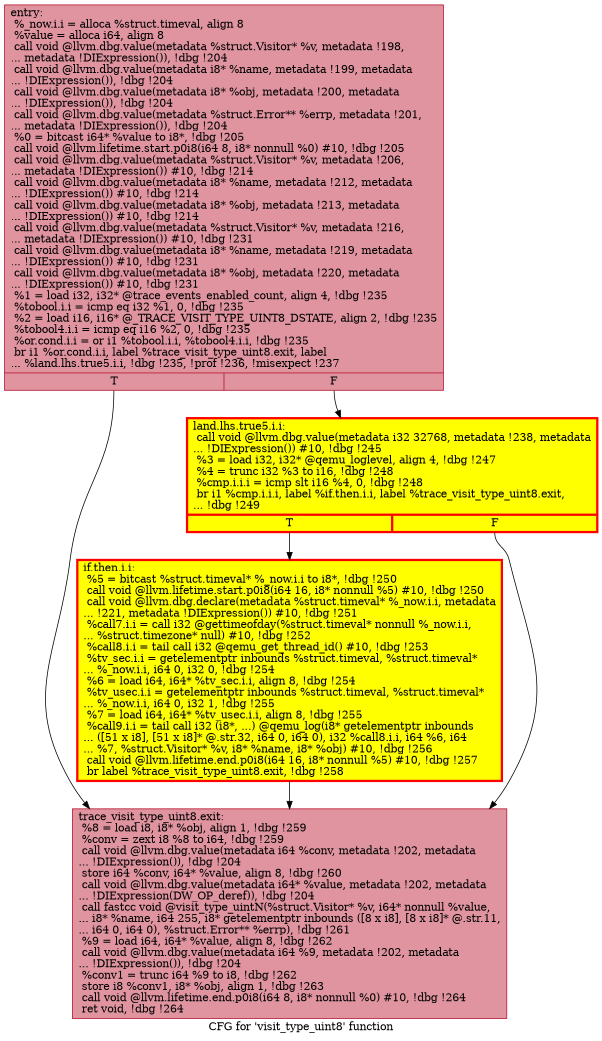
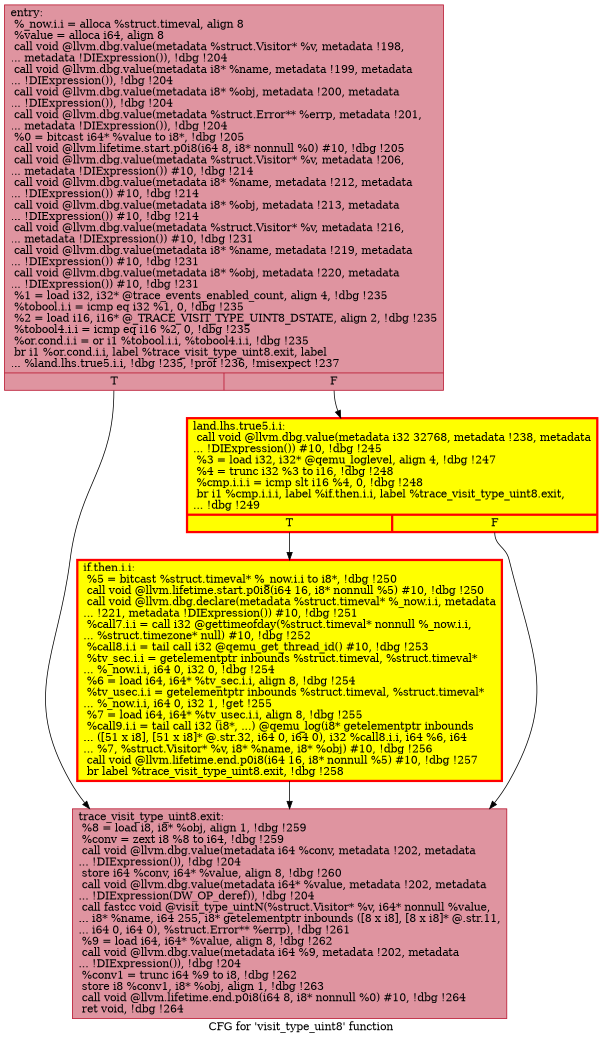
  digraph {
    label="CFG for 'visit_type_uint8' function"
    node [color="#b70d28ff" fillcolor="#b70d2870" shape=record style=filled]
    edge [tailport=s0]
    n1 [label="{entry:\l  %_now.i.i = alloca %struct.timeval, align 8\l  %value = alloca i64, align 8\l  call void @llvm.dbg.value(metadata %struct.Visitor* %v, metadata !198,\l... metadata !DIExpression()), !dbg !204\l  call void @llvm.dbg.value(metadata i8* %name, metadata !199, metadata\l... !DIExpression()), !dbg !204\l  call void @llvm.dbg.value(metadata i8* %obj, metadata !200, metadata\l... !DIExpression()), !dbg !204\l  call void @llvm.dbg.value(metadata %struct.Error** %errp, metadata !201,\l... metadata !DIExpression()), !dbg !204\l  %0 = bitcast i64* %value to i8*, !dbg !205\l  call void @llvm.lifetime.start.p0i8(i64 8, i8* nonnull %0) #10, !dbg !205\l  call void @llvm.dbg.value(metadata %struct.Visitor* %v, metadata !206,\l... metadata !DIExpression()) #10, !dbg !214\l  call void @llvm.dbg.value(metadata i8* %name, metadata !212, metadata\l... !DIExpression()) #10, !dbg !214\l  call void @llvm.dbg.value(metadata i8* %obj, metadata !213, metadata\l... !DIExpression()) #10, !dbg !214\l  call void @llvm.dbg.value(metadata %struct.Visitor* %v, metadata !216,\l... metadata !DIExpression()) #10, !dbg !231\l  call void @llvm.dbg.value(metadata i8* %name, metadata !219, metadata\l... !DIExpression()) #10, !dbg !231\l  call void @llvm.dbg.value(metadata i8* %obj, metadata !220, metadata\l... !DIExpression()) #10, !dbg !231\l  %1 = load i32, i32* @trace_events_enabled_count, align 4, !dbg !235\l  %tobool.i.i = icmp eq i32 %1, 0, !dbg !235\l  %2 = load i16, i16* @_TRACE_VISIT_TYPE_UINT8_DSTATE, align 2, !dbg !235\l  %tobool4.i.i = icmp eq i16 %2, 0, !dbg !235\l  %or.cond.i.i = or i1 %tobool.i.i, %tobool4.i.i, !dbg !235\l  br i1 %or.cond.i.i, label %trace_visit_type_uint8.exit, label\l... %land.lhs.true5.i.i, !dbg !235, !prof !236, !misexpect !237\l|{<s0>T|<s1>F}}"]
    n2 [label="{trace_visit_type_uint8.exit:                      \l  %8 = load i8, i8* %obj, align 1, !dbg !259\l  %conv = zext i8 %8 to i64, !dbg !259\l  call void @llvm.dbg.value(metadata i64 %conv, metadata !202, metadata\l... !DIExpression()), !dbg !204\l  store i64 %conv, i64* %value, align 8, !dbg !260\l  call void @llvm.dbg.value(metadata i64* %value, metadata !202, metadata\l... !DIExpression(DW_OP_deref)), !dbg !204\l  call fastcc void @visit_type_uintN(%struct.Visitor* %v, i64* nonnull %value,\l... i8* %name, i64 255, i8* getelementptr inbounds ([8 x i8], [8 x i8]* @.str.11,\l... i64 0, i64 0), %struct.Error** %errp), !dbg !261\l  %9 = load i64, i64* %value, align 8, !dbg !262\l  call void @llvm.dbg.value(metadata i64 %9, metadata !202, metadata\l... !DIExpression()), !dbg !204\l  %conv1 = trunc i64 %9 to i8, !dbg !262\l  store i8 %conv1, i8* %obj, align 1, !dbg !263\l  call void @llvm.lifetime.end.p0i8(i64 8, i8* nonnull %0) #10, !dbg !264\l  ret void, !dbg !264\l}"]
    n3 [color=red fillcolor=yellow label="{land.lhs.true5.i.i:                               \l  call void @llvm.dbg.value(metadata i32 32768, metadata !238, metadata\l... !DIExpression()) #10, !dbg !245\l  %3 = load i32, i32* @qemu_loglevel, align 4, !dbg !247\l  %4 = trunc i32 %3 to i16, !dbg !248\l  %cmp.i.i.i = icmp slt i16 %4, 0, !dbg !248\l  br i1 %cmp.i.i.i, label %if.then.i.i, label %trace_visit_type_uint8.exit,\l... !dbg !249\l|{<s0>T|<s1>F}}" penwidth=3.0]
-   n4 [color=red fillcolor=yellow label="{if.then.i.i:                                      \l  %5 = bitcast %struct.timeval* %_now.i.i to i8*, !dbg !250\l  call void @llvm.lifetime.start.p0i8(i64 16, i8* nonnull %5) #10, !dbg !250\l  call void @llvm.dbg.declare(metadata %struct.timeval* %_now.i.i, metadata\l... !221, metadata !DIExpression()) #10, !dbg !251\l  %call7.i.i = call i32 @gettimeofday(%struct.timeval* nonnull %_now.i.i,\l... %struct.timezone* null) #10, !dbg !252\l  %call8.i.i = tail call i32 @qemu_get_thread_id() #10, !dbg !253\l  %tv_sec.i.i = getelementptr inbounds %struct.timeval, %struct.timeval*\l... %_now.i.i, i64 0, i32 0, !dbg !254\l  %6 = load i64, i64* %tv_sec.i.i, align 8, !dbg !254\l  %tv_usec.i.i = getelementptr inbounds %struct.timeval, %struct.timeval*\l... %_now.i.i, i64 0, i32 1, !dbg !255\l  %7 = load i64, i64* %tv_usec.i.i, align 8, !dbg !255\l  %call9.i.i = tail call i32 (i8*, ...) @qemu_log(i8* getelementptr inbounds\l... ([51 x i8], [51 x i8]* @.str.32, i64 0, i64 0), i32 %call8.i.i, i64 %6, i64\l... %7, %struct.Visitor* %v, i8* %name, i8* %obj) #10, !dbg !256\l  call void @llvm.lifetime.end.p0i8(i64 16, i8* nonnull %5) #10, !dbg !257\l  br label %trace_visit_type_uint8.exit, !dbg !258\l}" penwidth=3.0]
+   n4 [color=red fillcolor=yellow label="{if.then.i.i:                                      \l  %5 = bitcast %struct.timeval* %_now.i.i to i8*, !dbg !250\l  call void @llvm.lifetime.start.p0i8(i64 16, i8* nonnull %5) #10, !dbg !250\l  call void @llvm.dbg.declare(metadata %struct.timeval* %_now.i.i, metadata\l... !221, metadata !DIExpression()) #10, !dbg !251\l  %call7.i.i = call i32 @gettimeofday(%struct.timeval* nonnull %_now.i.i,\l... %struct.timezone* null) #10, !dbg !252\l  %call8.i.i = tail call i32 @qemu_get_thread_id() #10, !dbg !253\l  %tv_sec.i.i = getelementptr inbounds %struct.timeval, %struct.timeval*\l... %_now.i.i, i64 0, i32 0, !dbg !254\l  %6 = load i64, i64* %tv_sec.i.i, align 8, !dbg !254\l  %tv_usec.i.i = getelementptr inbounds %struct.timeval, %struct.timeval*\l... %_now.i.i, i64 0, i32 1, !get !255\l  %7 = load i64, i64* %tv_usec.i.i, align 8, !dbg !255\l  %call9.i.i = tail call i32 (i8*, ...) @qemu_log(i8* getelementptr inbounds\l... ([51 x i8], [51 x i8]* @.str.32, i64 0, i64 0), i32 %call8.i.i, i64 %6, i64\l... %7, %struct.Visitor* %v, i8* %name, i8* %obj) #10, !dbg !256\l  call void @llvm.lifetime.end.p0i8(i64 16, i8* nonnull %5) #10, !dbg !257\l  br label %trace_visit_type_uint8.exit, !dbg !258\l}" penwidth=3.0]
    n1 -> n2
    n1 -> n3 [tailport=s1]
    n3 -> n2 [tailport=s1]
    n3 -> n4
    n4 -> n2 [tailport=""]
  }
